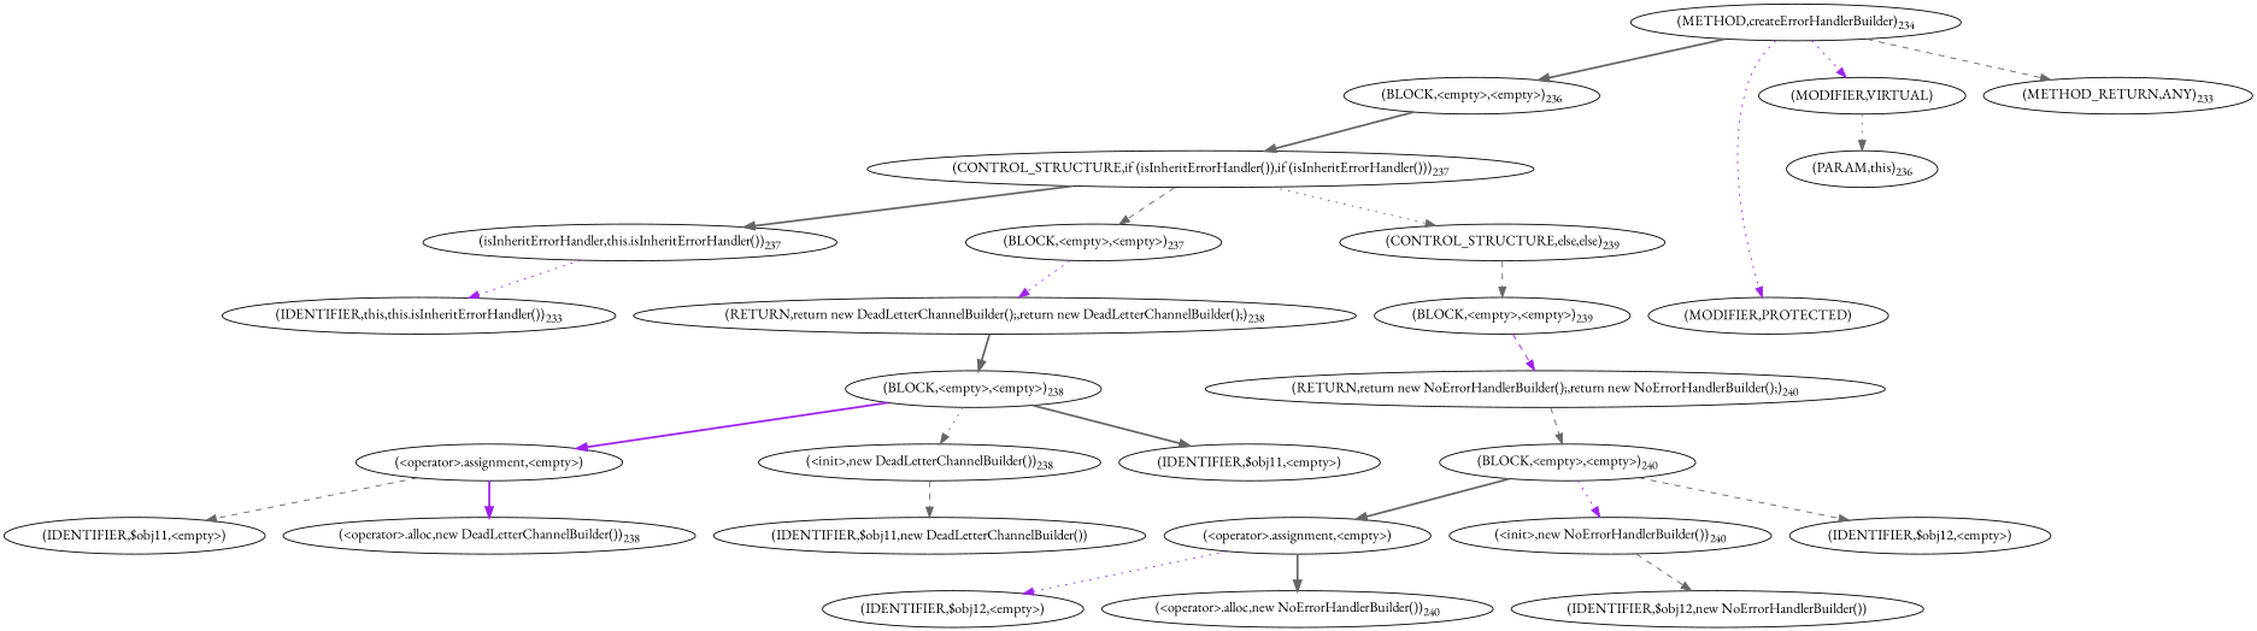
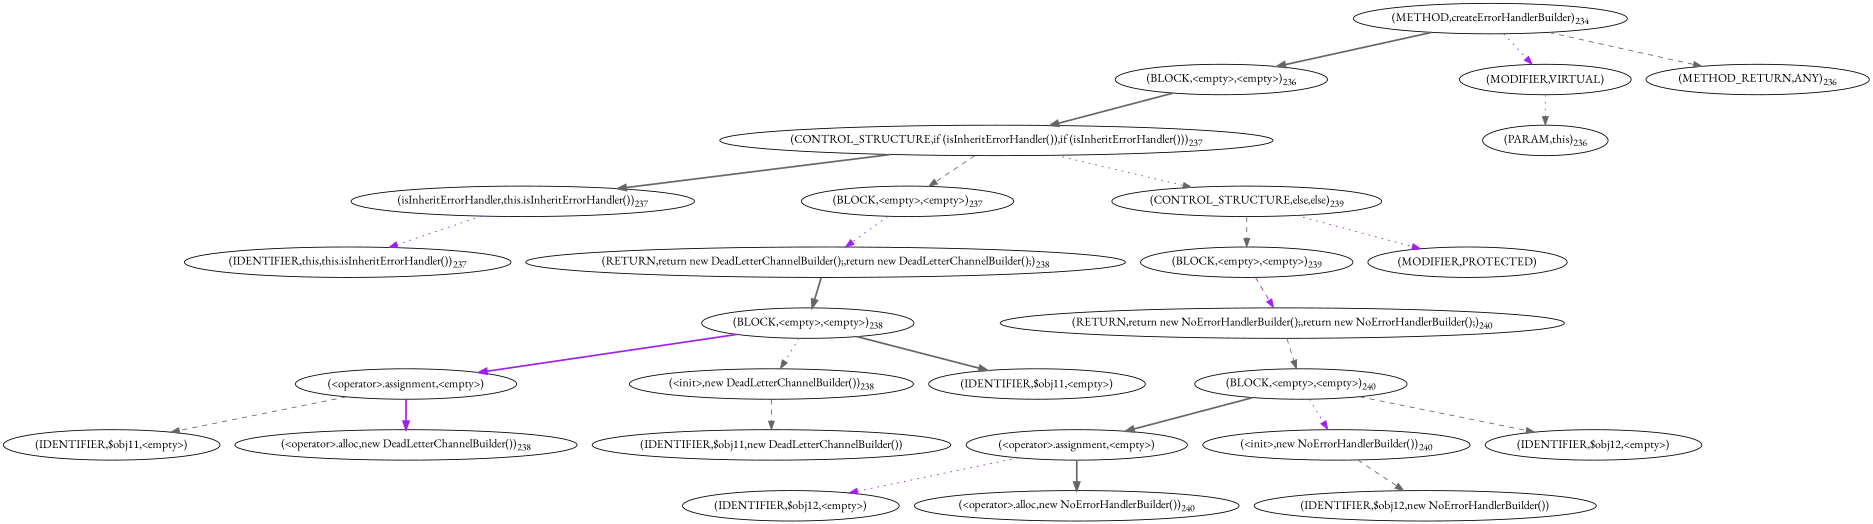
  digraph {
    fontname="EB Garamond"
    node [fontname="EB Garamond"]
    edge [color=gray40 fontname="EB Garamond" style=bold]
    n1 [label=<(METHOD,createErrorHandlerBuilder)<SUB>234</SUB>>]
    n2 [label=<(BLOCK,&lt;empty&gt;,&lt;empty&gt;)<SUB>236</SUB>>]
    n3 [label=<(MODIFIER,PROTECTED)>]
    n4 [label=<(MODIFIER,VIRTUAL)>]
-   n5 [label=<(METHOD_RETURN,ANY)<SUB>233</SUB>>]
+   n5 [label=<(METHOD_RETURN,ANY)<SUB>236</SUB>>]
    n6 [label=<(PARAM,this)<SUB>236</SUB>>]
    n7 [label=<(CONTROL_STRUCTURE,if (isInheritErrorHandler()),if (isInheritErrorHandler()))<SUB>237</SUB>>]
    n8 [label=<(isInheritErrorHandler,this.isInheritErrorHandler())<SUB>237</SUB>>]
    n9 [label=<(BLOCK,&lt;empty&gt;,&lt;empty&gt;)<SUB>237</SUB>>]
    n10 [label=<(CONTROL_STRUCTURE,else,else)<SUB>239</SUB>>]
-   n11 [label=<(IDENTIFIER,this,this.isInheritErrorHandler())<SUB>233</SUB>>]
+   n11 [label=<(IDENTIFIER,this,this.isInheritErrorHandler())<SUB>237</SUB>>]
    n12 [label=<(RETURN,return new DeadLetterChannelBuilder();,return new DeadLetterChannelBuilder();)<SUB>238</SUB>>]
    n13 [label=<(BLOCK,&lt;empty&gt;,&lt;empty&gt;)<SUB>239</SUB>>]
    n14 [label=<(BLOCK,&lt;empty&gt;,&lt;empty&gt;)<SUB>238</SUB>>]
    n15 [label=<(&lt;operator&gt;.assignment,&lt;empty&gt;)>]
    n16 [label=<(&lt;init&gt;,new DeadLetterChannelBuilder())<SUB>238</SUB>>]
    n17 [label=<(IDENTIFIER,$obj11,&lt;empty&gt;)>]
    n18 [label=<(IDENTIFIER,$obj11,&lt;empty&gt;)>]
    n19 [label=<(&lt;operator&gt;.alloc,new DeadLetterChannelBuilder())<SUB>238</SUB>>]
    n20 [label=<(IDENTIFIER,$obj11,new DeadLetterChannelBuilder())>]
    n21 [label=<(RETURN,return new NoErrorHandlerBuilder();,return new NoErrorHandlerBuilder();)<SUB>240</SUB>>]
    n22 [label=<(BLOCK,&lt;empty&gt;,&lt;empty&gt;)<SUB>240</SUB>>]
    n23 [label=<(&lt;operator&gt;.assignment,&lt;empty&gt;)>]
    n24 [label=<(&lt;init&gt;,new NoErrorHandlerBuilder())<SUB>240</SUB>>]
    n25 [label=<(IDENTIFIER,$obj12,&lt;empty&gt;)>]
    n26 [label=<(IDENTIFIER,$obj12,&lt;empty&gt;)>]
    n27 [label=<(&lt;operator&gt;.alloc,new NoErrorHandlerBuilder())<SUB>240</SUB>>]
    n28 [label=<(IDENTIFIER,$obj12,new NoErrorHandlerBuilder())>]
    n1 -> n2
-   n1 -> n3 [color=purple style=dotted]
+   n10 -> n3 [color=purple style=dotted]
    n1 -> n4 [color=purple style=dotted]
    n1 -> n5 [style=dashed]
    n2 -> n7
    n4 -> n6 [style=dotted]
    n7 -> n8
    n7 -> n9 [style=dashed]
    n7 -> n10 [style=dotted]
    n8 -> n11 [color=purple style=dotted]
    n9 -> n12 [color=purple style=dotted]
    n10 -> n13 [style=dashed]
    n12 -> n14
    n13 -> n21 [color=purple style=dashed]
    n14 -> n15 [color=purple]
    n14 -> n16 [style=dotted]
    n14 -> n17
    n15 -> n18 [style=dashed]
    n15 -> n19 [color=purple]
    n16 -> n20 [style=dashed]
    n21 -> n22 [style=dashed]
    n22 -> n23
    n22 -> n24 [color=purple style=dotted]
    n22 -> n25 [style=dashed]
    n23 -> n26 [color=purple style=dotted]
    n23 -> n27
    n24 -> n28 [style=dashed]
  }
